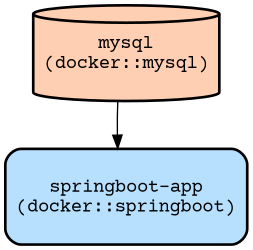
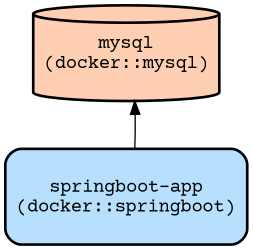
  digraph {
    fontname="Courier Prime"
    node [color=black fontname="Courier Prime" style="filled,bold,rounded"]
    n1 [fillcolor="#FFCFB3" height=1 label="mysql\n(docker::mysql)" shape=cylinder]
    n2 [fillcolor="#B7E0FF" height=1 label="springboot-app\n(docker::springboot)" shape=rectangle]
-   n1 -> n2 [fontname="Courier Prime"]
+   n2 -> n1 [fontname="Courier Prime"]
  }
